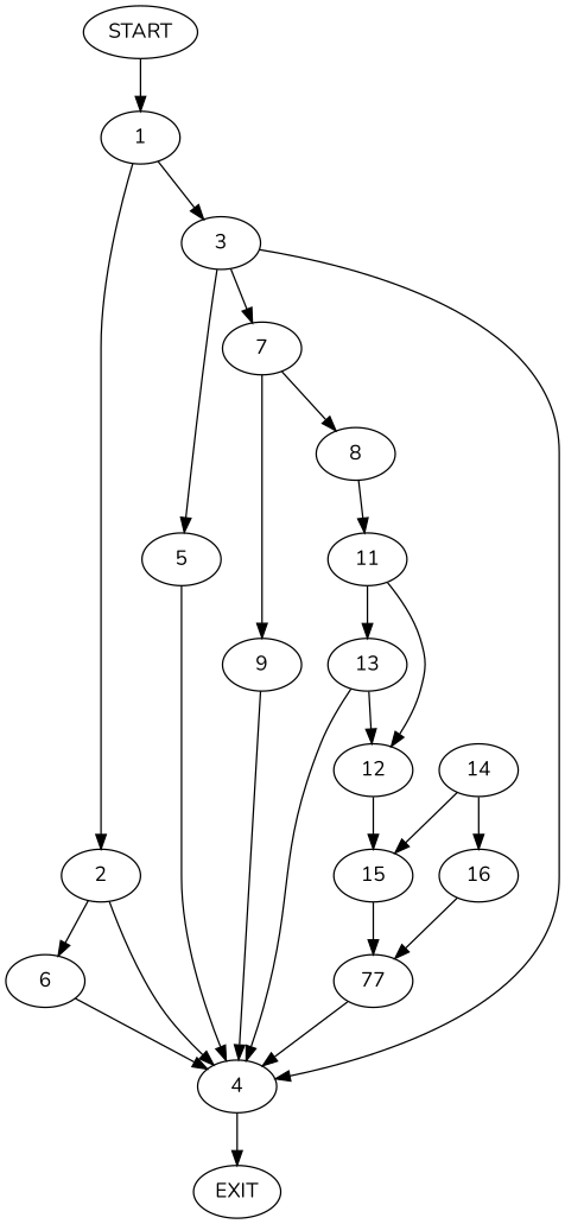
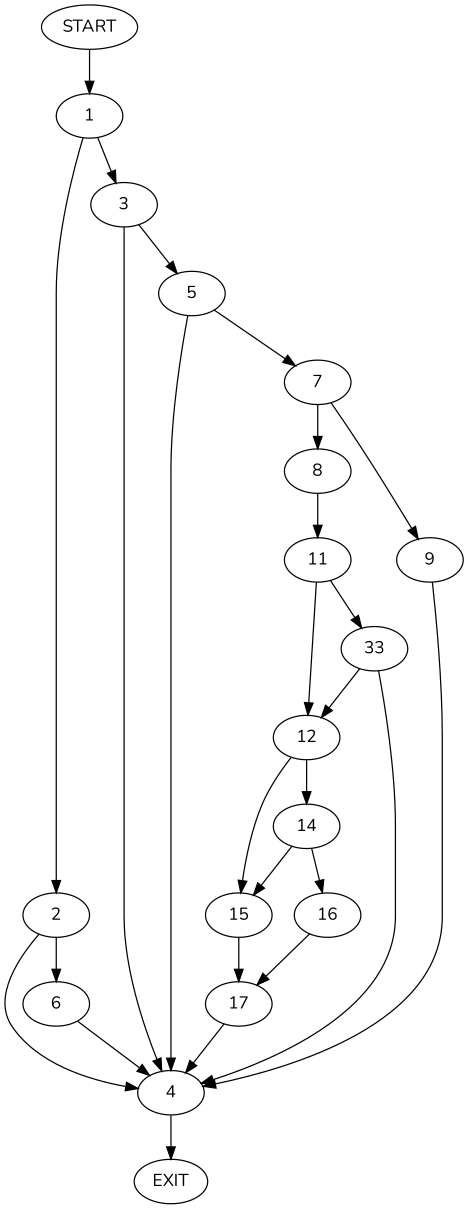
  digraph {
    fontname=Nunito
    node [fontname=Nunito]
    edge [fontname=Nunito]
    n1 [label=START]
    1
    2
    3
    n5 [label=EXIT]
    4
    6
    5
    7
    8
    9
    11
    12
-   13
+   13 [label=33]
    14
    15
    16
-   17 [label=77]
+   17
    n1 -> 1
    1 -> 2
    1 -> 3
    2 -> 4
    2 -> 6
    3 -> 4
    3 -> 5
    4 -> n5
    6 -> 4
    5 -> 4
-   3 -> 7
+   5 -> 7
    7 -> 8
    7 -> 9
    8 -> 11
    9 -> 4
    11 -> 12
    11 -> 13
+   12 -> 14
    12 -> 15
    13 -> 4
    13 -> 12
    14 -> 15
    14 -> 16
    15 -> 17
    16 -> 17
    17 -> 4
  }
